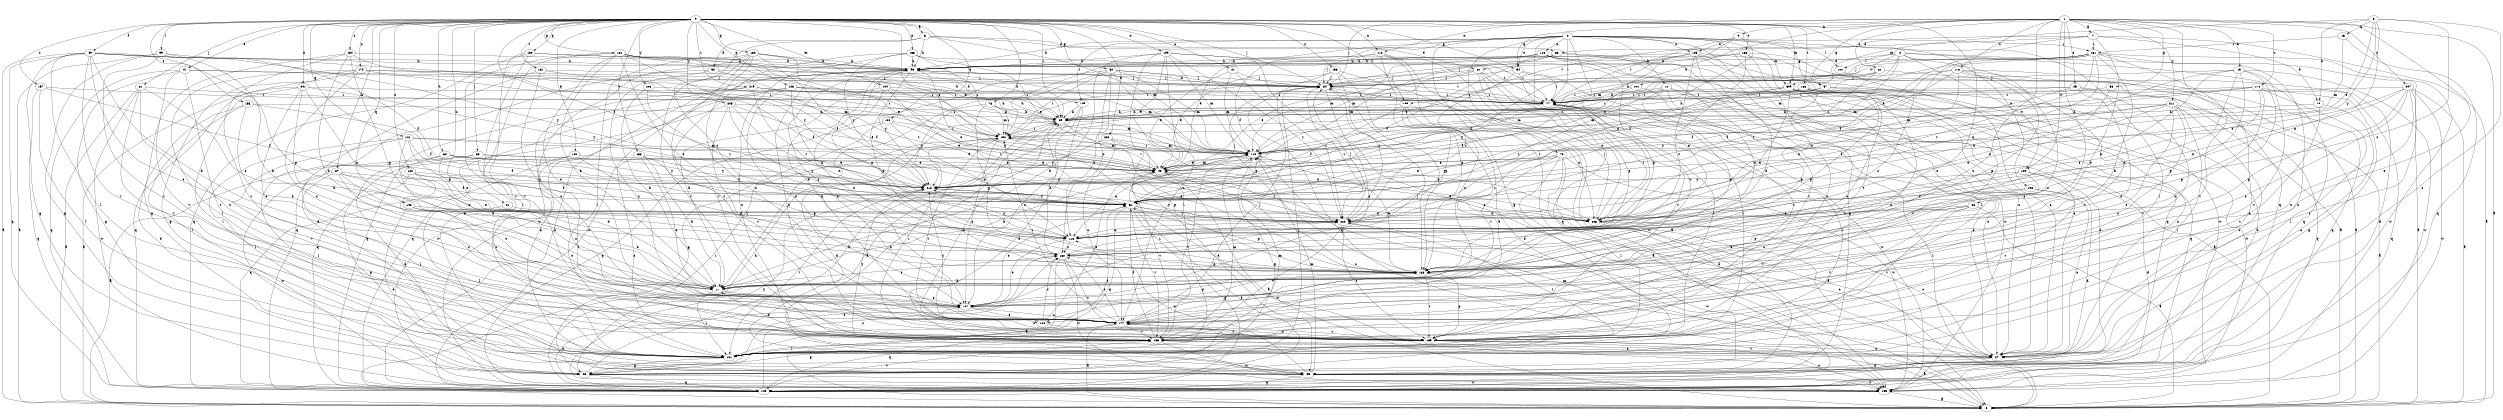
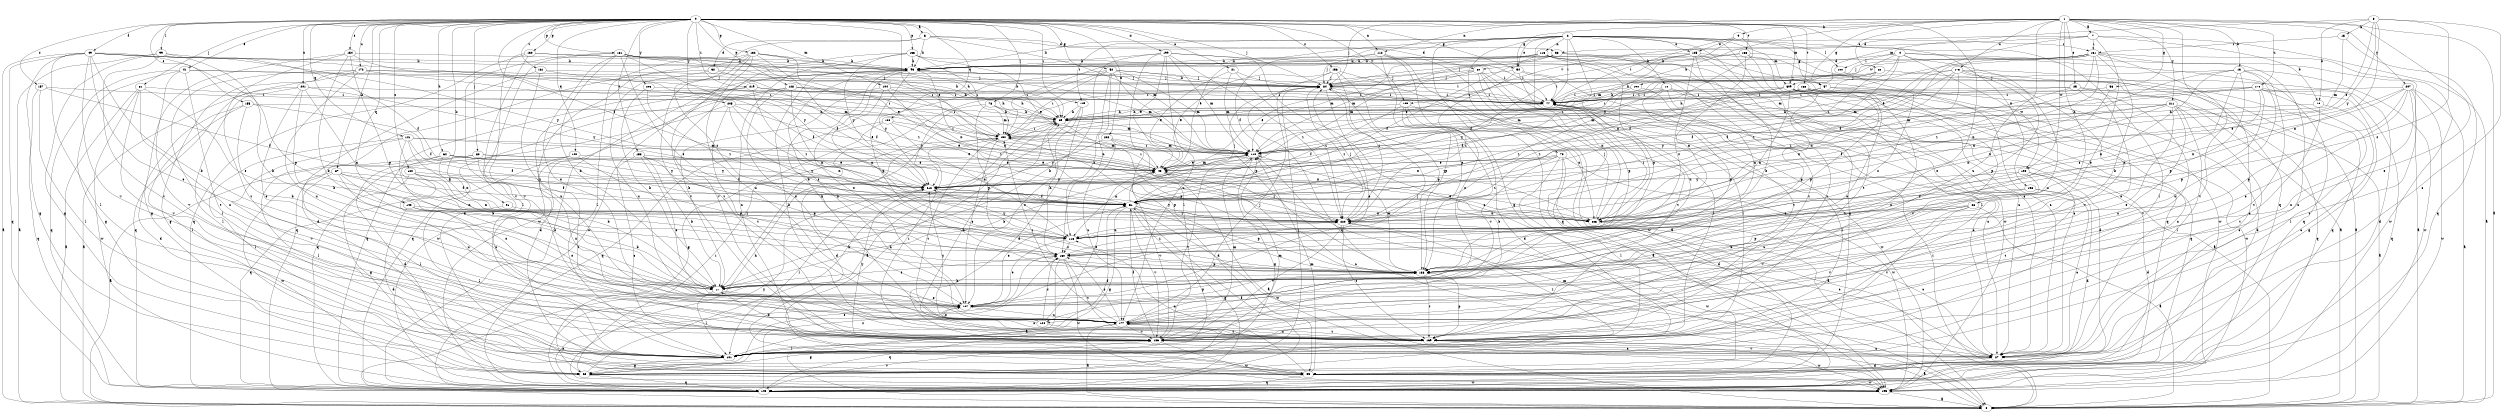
  strict digraph {
    0
    5
    21
    41
    43
    49
    51
    52
    54
    64
    78
    80
    81
    84
    87
    91
    99
    104
    n19 [label=609]
    112
    120
    124
    128
    130
    131
    132
    135
    138
    140
    141
    142
    149
    154
    155
    156
    157
    158
    161
    166
    168
    172
    185
    198
    199
    201
    202
    205
    206
    219
    93
    160
    30
    32
    33
    110
    220
    69
    143
    60
    169
    186
    8
    27
    212
    152
    17
    101
    136
    127
    203
    195
    77
    118
    177
    35
    1
    7
    9
    13
    22
    25
    56
    57
    66
    173
    174
    190
    207
    211
    151
    16
    125
    2
    14
    70
    100
    116
    3
    15
    4
    194
    0 -> 5 [label=a]
    0 -> 21 [label=c]
    0 -> 41 [label=e]
    0 -> 43 [label=e]
    0 -> 49 [label=f]
    0 -> 51 [label=f]
    0 -> 52 [label=g]
    0 -> 54 [label=g]
    0 -> 64 [label=h]
    0 -> 78 [label=j]
    0 -> 80 [label=j]
    0 -> 81 [label=j]
    0 -> 84 [label=j]
    0 -> 87 [label=k]
    0 -> 91 [label=k]
    0 -> 99 [label=l]
    0 -> 104 [label=m]
    0 -> n19 [label=m]
    0 -> 112 [label=n]
    0 -> 120 [label=o]
    0 -> 124 [label=o]
    0 -> 128 [label=p]
    0 -> 130 [label=p]
    0 -> 131 [label=p]
    0 -> 132 [label=p]
    0 -> 135 [label=p]
    0 -> 138 [label=q]
    0 -> 140 [label=q]
    0 -> 141 [label=q]
    0 -> 142 [label=q]
    0 -> 149 [label=r]
    0 -> 154 [label=s]
    0 -> 155 [label=s]
    0 -> 156 [label=s]
    0 -> 157 [label=s]
    0 -> 158 [label=s]
    0 -> 161 [label=t]
    0 -> 166 [label=t]
    0 -> 168 [label=t]
    0 -> 172 [label=u]
    0 -> 185 [label=v]
    0 -> 198 [label=x]
    0 -> 199 [label=x]
    0 -> 201 [label=x]
    0 -> 202 [label=x]
    0 -> 205 [label=y]
    0 -> 206 [label=y]
    0 -> 219 [label=z]
    5 -> 93 [label=k]
    5 -> 160 [label=s]
    5 -> 30 [label=d]
    5 -> 32 [label=d]
    5 -> 33 [label=d]
    5 -> 110 [label=m]
    21 -> 43 [label=e]
    21 -> 84 [label=j]
    21 -> 110 [label=m]
    21 -> 220 [label=z]
    41 -> 84 [label=j]
    41 -> 69 [label=h]
    41 -> 143 [label=q]
    41 -> 60 [label=g]
    41 -> 169 [label=t]
    41 -> 186 [label=v]
    43 -> 110 [label=m]
    43 -> 220 [label=z]
    43 -> 186 [label=v]
    43 -> 8 [label=a]
    43 -> 27 [label=c]
    43 -> 212 [label=y]
    43 -> 152 [label=r]
    49 -> 93 [label=k]
    49 -> 143 [label=q]
    49 -> 60 [label=g]
    49 -> 186 [label=v]
    49 -> 8 [label=a]
    49 -> 212 [label=y]
    49 -> 152 [label=r]
    49 -> 17 [label=b]
    49 -> 101 [label=l]
    49 -> 136 [label=p]
    49 -> 127 [label=o]
    51 -> 84 [label=j]
    51 -> 220 [label=z]
    51 -> 143 [label=q]
    51 -> 60 [label=g]
    51 -> 186 [label=v]
    51 -> 136 [label=p]
    51 -> 127 [label=o]
    51 -> 203 [label=x]
    51 -> 195 [label=w]
    52 -> 84 [label=j]
    52 -> 160 [label=s]
    52 -> 110 [label=m]
    52 -> 212 [label=y]
    52 -> 152 [label=r]
    52 -> 17 [label=b]
    52 -> 136 [label=p]
    52 -> 77 [label=i]
    52 -> 118 [label=n]
    54 -> 84 [label=j]
    54 -> 220 [label=z]
    54 -> 169 [label=t]
    54 -> 101 [label=l]
    54 -> 77 [label=i]
    64 -> 43 [label=e]
    64 -> 51 [label=f]
    64 -> 212 [label=y]
    64 -> 17 [label=b]
    64 -> 101 [label=l]
    64 -> 203 [label=x]
    78 -> 110 [label=m]
    78 -> 69 [label=h]
    78 -> 212 [label=y]
    78 -> 152 [label=r]
    78 -> 136 [label=p]
    80 -> 43 [label=e]
    80 -> 8 [label=a]
    80 -> 212 [label=y]
    80 -> 177 [label=u]
    80 -> 35 [label=d]
    81 -> 160 [label=s]
    81 -> 186 [label=v]
    81 -> 8 [label=a]
    81 -> 195 [label=w]
    81 -> 77 [label=i]
    81 -> 177 [label=u]
    84 -> 93 [label=k]
    84 -> 220 [label=z]
    84 -> 136 [label=p]
    84 -> 127 [label=o]
    84 -> 77 [label=i]
    87 -> 51 [label=f]
    87 -> 212 [label=y]
    87 -> 101 [label=l]
    87 -> 127 [label=o]
    87 -> 195 [label=w]
    87 -> 118 [label=n]
    87 -> 177 [label=u]
    91 -> 101 [label=l]
    91 -> 203 [label=x]
    99 -> 51 [label=f]
    99 -> 93 [label=k]
    99 -> 60 [label=g]
    99 -> 169 [label=t]
    99 -> 8 [label=a]
    99 -> 17 [label=b]
    104 -> 220 [label=z]
    104 -> 152 [label=r]
    104 -> 17 [label=b]
    104 -> 77 [label=i]
    104 -> 118 [label=n]
    n19 -> 220 [label=z]
    n19 -> 69 [label=h]
    n19 -> 143 [label=q]
    n19 -> 186 [label=v]
    n19 -> 136 [label=p]
    n19 -> 195 [label=w]
    n19 -> 77 [label=i]
    n19 -> 118 [label=n]
    112 -> 84 [label=j]
    112 -> 93 [label=k]
    112 -> 143 [label=q]
    112 -> 8 [label=a]
    112 -> 136 [label=p]
    112 -> 177 [label=u]
    120 -> 51 [label=f]
    120 -> 60 [label=g]
    120 -> 212 [label=y]
    120 -> 118 [label=n]
    120 -> 177 [label=u]
    124 -> 43 [label=e]
    124 -> 93 [label=k]
    124 -> 160 [label=s]
    124 -> 169 [label=t]
    124 -> 212 [label=y]
-   127 -> 124 [label=o]
+   124 -> 127 [label=o]
    128 -> 110 [label=m]
    128 -> 69 [label=h]
    128 -> 143 [label=q]
    128 -> 127 [label=o]
    128 -> 195 [label=w]
    128 -> 77 [label=i]
    128 -> 118 [label=n]
    130 -> 93 [label=k]
    130 -> 69 [label=h]
    130 -> 143 [label=q]
    130 -> 186 [label=v]
    130 -> 35 [label=d]
    131 -> 43 [label=e]
    131 -> 51 [label=f]
    131 -> 93 [label=k]
    131 -> 160 [label=s]
    131 -> 69 [label=h]
    131 -> 186 [label=v]
    131 -> 152 [label=r]
    131 -> 17 [label=b]
    131 -> 101 [label=l]
    131 -> 127 [label=o]
    132 -> 93 [label=k]
    132 -> 220 [label=z]
    132 -> 69 [label=h]
    132 -> 169 [label=t]
    132 -> 186 [label=v]
    132 -> 101 [label=l]
    132 -> 203 [label=x]
    132 -> 195 [label=w]
    132 -> 177 [label=u]
    135 -> 43 [label=e]
    135 -> 93 [label=k]
    135 -> 186 [label=v]
    135 -> 27 [label=c]
    135 -> 212 [label=y]
    135 -> 152 [label=r]
    135 -> 77 [label=i]
    138 -> 43 [label=e]
    138 -> 143 [label=q]
    138 -> 60 [label=g]
    138 -> 152 [label=r]
    138 -> 118 [label=n]
    140 -> 220 [label=z]
    140 -> 17 [label=b]
    140 -> 127 [label=o]
    140 -> 35 [label=d]
    141 -> 43 [label=e]
    141 -> 51 [label=f]
    141 -> 110 [label=m]
    141 -> 220 [label=z]
    141 -> 186 [label=v]
    141 -> 17 [label=b]
    141 -> 101 [label=l]
    142 -> 43 [label=e]
    142 -> 143 [label=q]
    142 -> 169 [label=t]
    142 -> 136 [label=p]
    149 -> 69 [label=h]
    149 -> 8 [label=a]
    149 -> 127 [label=o]
    149 -> 35 [label=d]
    154 -> 93 [label=k]
    154 -> 60 [label=g]
    154 -> 169 [label=t]
    154 -> 212 [label=y]
    154 -> 17 [label=b]
    154 -> 136 [label=p]
    155 -> 51 [label=f]
    155 -> 69 [label=h]
    155 -> 17 [label=b]
    155 -> 101 [label=l]
    155 -> 35 [label=d]
    156 -> 43 [label=e]
    156 -> 84 [label=j]
    156 -> 220 [label=z]
    156 -> 143 [label=q]
    156 -> 136 [label=p]
    156 -> 195 [label=w]
    157 -> 51 [label=f]
    157 -> 143 [label=q]
    157 -> 101 [label=l]
    157 -> 77 [label=i]
    158 -> 43 [label=e]
    158 -> 27 [label=c]
    158 -> 212 [label=y]
    158 -> 17 [label=b]
    158 -> 136 [label=p]
    158 -> 127 [label=o]
    161 -> 84 [label=j]
    161 -> 152 [label=r]
    161 -> 177 [label=u]
    161 -> 35 [label=d]
    166 -> 93 [label=k]
    166 -> 8 [label=a]
    166 -> 27 [label=c]
    166 -> 152 [label=r]
    166 -> 101 [label=l]
    166 -> 118 [label=n]
    168 -> 110 [label=m]
    168 -> 27 [label=c]
    168 -> 136 [label=p]
    168 -> 127 [label=o]
    168 -> 77 [label=i]
    168 -> 177 [label=u]
    172 -> 51 [label=f]
    172 -> 84 [label=j]
    172 -> 110 [label=m]
    172 -> 143 [label=q]
    172 -> 60 [label=g]
    172 -> 101 [label=l]
    172 -> 177 [label=u]
    185 -> 51 [label=f]
    185 -> 69 [label=h]
    185 -> 186 [label=v]
    185 -> 8 [label=a]
    185 -> 203 [label=x]
    185 -> 35 [label=d]
    198 -> 51 [label=f]
    198 -> 186 [label=v]
    198 -> 27 [label=c]
    198 -> 35 [label=d]
    199 -> 43 [label=e]
    199 -> 93 [label=k]
    199 -> 110 [label=m]
    199 -> 220 [label=z]
    199 -> 27 [label=c]
    199 -> 17 [label=b]
    199 -> 101 [label=l]
    199 -> 77 [label=i]
    199 -> 177 [label=u]
    201 -> 8 [label=a]
    201 -> 212 [label=y]
    201 -> 17 [label=b]
    201 -> 101 [label=l]
    201 -> 127 [label=o]
    201 -> 77 [label=i]
    201 -> 118 [label=n]
    202 -> 110 [label=m]
    202 -> 212 [label=y]
    202 -> 203 [label=x]
    202 -> 177 [label=u]
    202 -> 35 [label=d]
    205 -> 43 [label=e]
    205 -> 160 [label=s]
    205 -> 69 [label=h]
    205 -> 143 [label=q]
    205 -> 169 [label=t]
    205 -> 118 [label=n]
    206 -> 220 [label=z]
    206 -> 17 [label=b]
    206 -> 77 [label=i]
    219 -> 220 [label=z]
    219 -> 69 [label=h]
    219 -> 143 [label=q]
    219 -> 77 [label=i]
    219 -> 35 [label=d]
    93 -> 84 [label=j]
    93 -> 110 [label=m]
    93 -> 136 [label=p]
    93 -> 127 [label=o]
    93 -> 203 [label=x]
    93 -> 195 [label=w]
    160 -> 220 [label=z]
    160 -> 69 [label=h]
    160 -> 169 [label=t]
    160 -> 8 [label=a]
    160 -> 136 [label=p]
    160 -> 195 [label=w]
    30 -> 43 [label=e]
    30 -> 84 [label=j]
    30 -> 110 [label=m]
    30 -> 169 [label=t]
    30 -> 101 [label=l]
    30 -> 136 [label=p]
    30 -> 203 [label=x]
    32 -> 51 [label=f]
    32 -> 84 [label=j]
    32 -> 143 [label=q]
    32 -> 177 [label=u]
    33 -> 84 [label=j]
    33 -> 93 [label=k]
    33 -> 110 [label=m]
    33 -> 169 [label=t]
    33 -> 195 [label=w]
    110 -> 43 [label=e]
    110 -> 60 [label=g]
    110 -> 186 [label=v]
    110 -> 152 [label=r]
    110 -> 17 [label=b]
    110 -> 118 [label=n]
    220 -> 84 [label=j]
    220 -> 169 [label=t]
    220 -> 186 [label=v]
    220 -> 27 [label=c]
    220 -> 212 [label=y]
    220 -> 195 [label=w]
    220 -> 118 [label=n]
    69 -> 152 [label=r]
    69 -> 136 [label=p]
    69 -> 203 [label=x]
    143 -> 51 [label=f]
    143 -> 93 [label=k]
    143 -> 160 [label=s]
    143 -> 69 [label=h]
    143 -> 186 [label=v]
    143 -> 127 [label=o]
    60 -> 84 [label=j]
    60 -> 160 [label=s]
    60 -> 69 [label=h]
    60 -> 143 [label=q]
    60 -> 152 [label=r]
    60 -> 195 [label=w]
    169 -> 93 [label=k]
    169 -> 8 [label=a]
    169 -> 27 [label=c]
    169 -> 136 [label=p]
    169 -> 127 [label=o]
    169 -> 195 [label=w]
    169 -> 177 [label=u]
    186 -> 51 [label=f]
    186 -> 110 [label=m]
    186 -> 69 [label=h]
    186 -> 60 [label=g]
    186 -> 27 [label=c]
    186 -> 212 [label=y]
    186 -> 152 [label=r]
    186 -> 17 [label=b]
    186 -> 101 [label=l]
    186 -> 195 [label=w]
    8 -> 110 [label=m]
    8 -> 77 [label=i]
    27 -> 186 [label=v]
    27 -> 35 [label=d]
    212 -> 51 [label=f]
    212 -> 101 [label=l]
    152 -> 110 [label=m]
    152 -> 169 [label=t]
    152 -> 136 [label=p]
    152 -> 127 [label=o]
    152 -> 35 [label=d]
    17 -> 160 [label=s]
    17 -> 101 [label=l]
    17 -> 127 [label=o]
    101 -> 51 [label=f]
    101 -> 110 [label=m]
    101 -> 220 [label=z]
    101 -> 60 [label=g]
    101 -> 77 [label=i]
    136 -> 110 [label=m]
    136 -> 169 [label=t]
    136 -> 17 [label=b]
    127 -> 84 [label=j]
    127 -> 136 [label=p]
    127 -> 177 [label=u]
    203 -> 43 [label=e]
    203 -> 84 [label=j]
    203 -> 27 [label=c]
    203 -> 77 [label=i]
    195 -> 8 [label=a]
    195 -> 212 [label=y]
    77 -> 69 [label=h]
    77 -> 27 [label=c]
    77 -> 195 [label=w]
    118 -> 160 [label=s]
    118 -> 212 [label=y]
    118 -> 127 [label=o]
    177 -> 84 [label=j]
    177 -> 93 [label=k]
    177 -> 160 [label=s]
    177 -> 143 [label=q]
    177 -> 169 [label=t]
    177 -> 186 [label=v]
    177 -> 8 [label=a]
    177 -> 152 [label=r]
    35 -> 110 [label=m]
    35 -> 69 [label=h]
    35 -> 143 [label=q]
    35 -> 195 [label=w]
    35 -> 118 [label=n]
    1 -> 54 [label=g]
    1 -> 84 [label=j]
    1 -> 112 [label=n]
    1 -> 124 [label=o]
    1 -> 69 [label=h]
    1 -> 143 [label=q]
    1 -> 8 [label=a]
    1 -> 177 [label=u]
    1 -> 7 [label=a]
    1 -> 9 [label=b]
    1 -> 13 [label=b]
    1 -> 22 [label=c]
    1 -> 25 [label=c]
    1 -> 56 [label=g]
    1 -> 57 [label=g]
    1 -> 66 [label=h]
    1 -> 173 [label=u]
    1 -> 174 [label=u]
    1 -> 190 [label=w]
    1 -> 207 [label=y]
    1 -> 211 [label=y]
    7 -> 43 [label=e]
    7 -> 185 [label=v]
    7 -> 33 [label=d]
    7 -> 8 [label=a]
    7 -> 17 [label=b]
    7 -> 151 [label=r]
    7 -> 16 [label=b]
    9 -> 110 [label=m]
    9 -> 212 [label=y]
    9 -> 101 [label=l]
    9 -> 77 [label=i]
    9 -> 125 [label=o]
    13 -> 84 [label=j]
    13 -> 160 [label=s]
    13 -> 169 [label=t]
    13 -> 136 [label=p]
    13 -> 203 [label=x]
    13 -> 195 [label=w]
    13 -> 118 [label=n]
    13 -> 177 [label=u]
    22 -> 51 [label=f]
    22 -> 84 [label=j]
    22 -> 69 [label=h]
    22 -> 152 [label=r]
    22 -> 35 [label=d]
    25 -> 143 [label=q]
    25 -> 186 [label=v]
    25 -> 152 [label=r]
    25 -> 127 [label=o]
    25 -> 203 [label=x]
    25 -> 77 [label=i]
    56 -> 203 [label=x]
    56 -> 77 [label=i]
    57 -> 160 [label=s]
    57 -> 110 [label=m]
    57 -> 77 [label=i]
    57 -> 35 [label=d]
    66 -> 220 [label=z]
    66 -> 169 [label=t]
    66 -> 186 [label=v]
    66 -> 8 [label=a]
    66 -> 17 [label=b]
    66 -> 136 [label=p]
    173 -> 51 [label=f]
    173 -> 84 [label=j]
    173 -> 110 [label=m]
+   173 -> 220 [label=z]
    173 -> 143 [label=q]
    173 -> 186 [label=v]
    173 -> 27 [label=c]
    173 -> 136 [label=p]
    173 -> 203 [label=x]
    174 -> 110 [label=m]
    174 -> 143 [label=q]
    174 -> 60 [label=g]
    174 -> 152 [label=r]
    174 -> 101 [label=l]
    174 -> 136 [label=p]
    174 -> 77 [label=i]
    174 -> 118 [label=n]
    190 -> 160 [label=s]
    190 -> 169 [label=t]
    190 -> 212 [label=y]
    190 -> 177 [label=u]
    190 -> 35 [label=d]
    207 -> 43 [label=e]
    207 -> 169 [label=t]
    207 -> 8 [label=a]
    207 -> 136 [label=p]
    207 -> 127 [label=o]
    207 -> 203 [label=x]
    207 -> 195 [label=w]
    207 -> 77 [label=i]
    207 -> 177 [label=u]
    211 -> 51 [label=f]
    211 -> 69 [label=h]
    211 -> 8 [label=a]
    211 -> 27 [label=c]
    211 -> 212 [label=y]
    211 -> 101 [label=l]
    211 -> 127 [label=o]
    211 -> 203 [label=x]
    211 -> 177 [label=u]
    151 -> 51 [label=f]
    151 -> 84 [label=j]
    151 -> 93 [label=k]
    151 -> 110 [label=m]
    151 -> 220 [label=z]
    151 -> 69 [label=h]
    151 -> 186 [label=v]
    151 -> 27 [label=c]
    151 -> 17 [label=b]
    151 -> 203 [label=x]
    151 -> 195 [label=w]
    16 -> 69 [label=h]
    16 -> 169 [label=t]
    16 -> 27 [label=c]
    125 -> 43 [label=e]
    125 -> 51 [label=f]
    125 -> 93 [label=k]
    125 -> 160 [label=s]
    125 -> 143 [label=q]
    125 -> 8 [label=a]
    125 -> 17 [label=b]
    125 -> 195 [label=w]
    2 -> 43 [label=e]
    2 -> 51 [label=f]
    2 -> 54 [label=o]
    2 -> n19 [label=m]
    2 -> 149 [label=r]
    2 -> 93 [label=k]
    2 -> 60 [label=g]
    2 -> 169 [label=t]
    2 -> 27 [label=c]
    2 -> 203 [label=x]
    2 -> 77 [label=i]
    2 -> 177 [label=u]
    2 -> 57 [label=g]
    2 -> 151 [label=r]
    2 -> 125 [label=o]
    2 -> 14 [label=b]
    2 -> 70 [label=i]
    2 -> 100 [label=l]
    2 -> 116 [label=n]
    14 -> 51 [label=f]
    14 -> 220 [label=z]
    14 -> 8 [label=a]
    14 -> 27 [label=c]
    14 -> 136 [label=p]
    14 -> 77 [label=i]
    14 -> 35 [label=d]
    70 -> 43 [label=e]
    70 -> 220 [label=z]
    70 -> 8 [label=a]
    70 -> 212 [label=y]
    70 -> 17 [label=b]
    70 -> 101 [label=l]
    70 -> 195 [label=w]
    70 -> 35 [label=d]
    100 -> 27 [label=c]
    116 -> 51 [label=f]
    116 -> 93 [label=k]
    116 -> 110 [label=m]
    116 -> 60 [label=g]
    116 -> 169 [label=t]
    116 -> 27 [label=c]
    116 -> 152 [label=r]
    116 -> 136 [label=p]
    3 -> 43 [label=e]
    3 -> n19 [label=m]
    3 -> 160 [label=s]
    3 -> 27 [label=c]
    3 -> 212 [label=y]
    3 -> 118 [label=n]
    3 -> 16 [label=b]
    3 -> 15 [label=b]
    15 -> 110 [label=m]
    15 -> 143 [label=q]
    15 -> 151 [label=r]
    4 -> 51 [label=f]
    4 -> 30 [label=d]
    4 -> 220 [label=z]
    4 -> 143 [label=q]
    4 -> 8 [label=a]
    4 -> 177 [label=u]
    4 -> 190 [label=w]
    4 -> 100 [label=l]
    4 -> 194 [label=w]
    194 -> 212 [label=y]
    194 -> 77 [label=i]
    194 -> 118 [label=n]
  }
